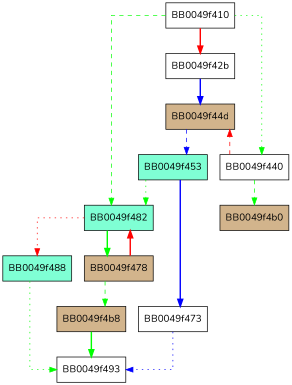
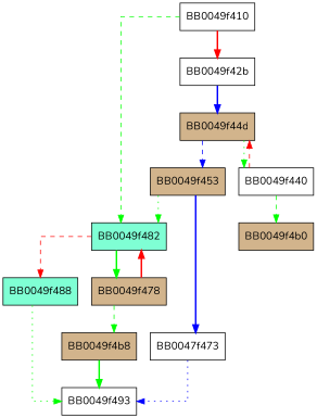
  digraph {
    fontname=Nunito
    splines=ortho
    node [fillcolor=white fontname=Nunito shape=box style=filled]
    edge [color=green fontname=Nunito style=bold]
    BB0049f410
    BB0049f42b
    BB0049f482 [fillcolor=aquamarine]
    BB0049f4b0 [fillcolor=tan]
    BB0049f44d [fillcolor=tan]
    BB0049f440
-   BB0049f453 [fillcolor=aquamarine]
-   BB0049f473
+   BB0049f453 [fillcolor=tan]
+   BB0049f473 [label=BB0047f473]
    BB0049f478 [fillcolor=tan]
    BB0049f488 [fillcolor=aquamarine]
    BB0049f493
    BB0049f4b8 [fillcolor=tan]
    BB0049f410 -> BB0049f42b [color=red]
    BB0049f410 -> BB0049f482 [style=dashed]
    BB0049f42b -> BB0049f44d [color=blue]
    BB0049f482 -> BB0049f478
-   BB0049f482 -> BB0049f488 [color=red style=dotted]
-   BB0049f410 -> BB0049f440 [style=dotted]
+   BB0049f482 -> BB0049f488 [color=red style=dashed]
+   BB0049f44d -> BB0049f440 [style=dotted]
    BB0049f44d -> BB0049f453 [color=blue style=dashed]
    BB0049f440 -> BB0049f4b0 [style=dashed]
    BB0049f440 -> BB0049f44d [color=red style=dashed]
    BB0049f453 -> BB0049f482 [style=dotted]
    BB0049f453 -> BB0049f473 [color=blue]
    BB0049f473 -> BB0049f493 [color=blue style=dotted]
    BB0049f478 -> BB0049f482 [color=red]
    BB0049f478 -> BB0049f4b8 [style=dashed]
    BB0049f488 -> BB0049f493 [style=dotted]
    BB0049f4b8 -> BB0049f493
  }
